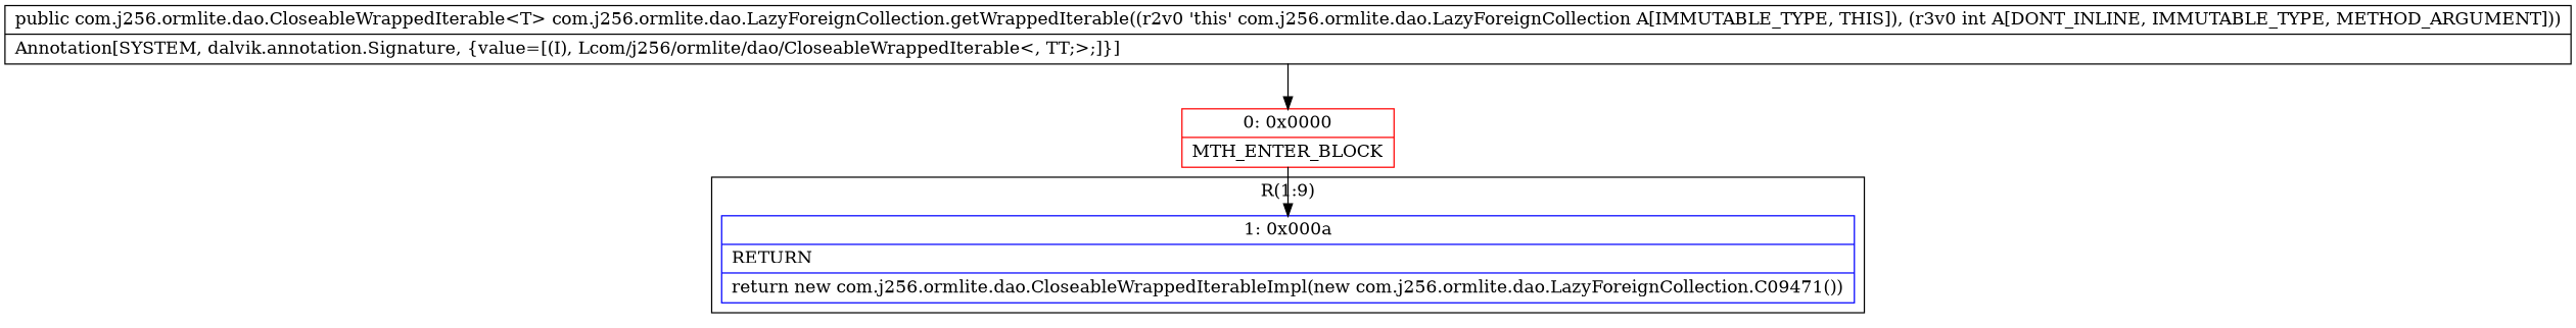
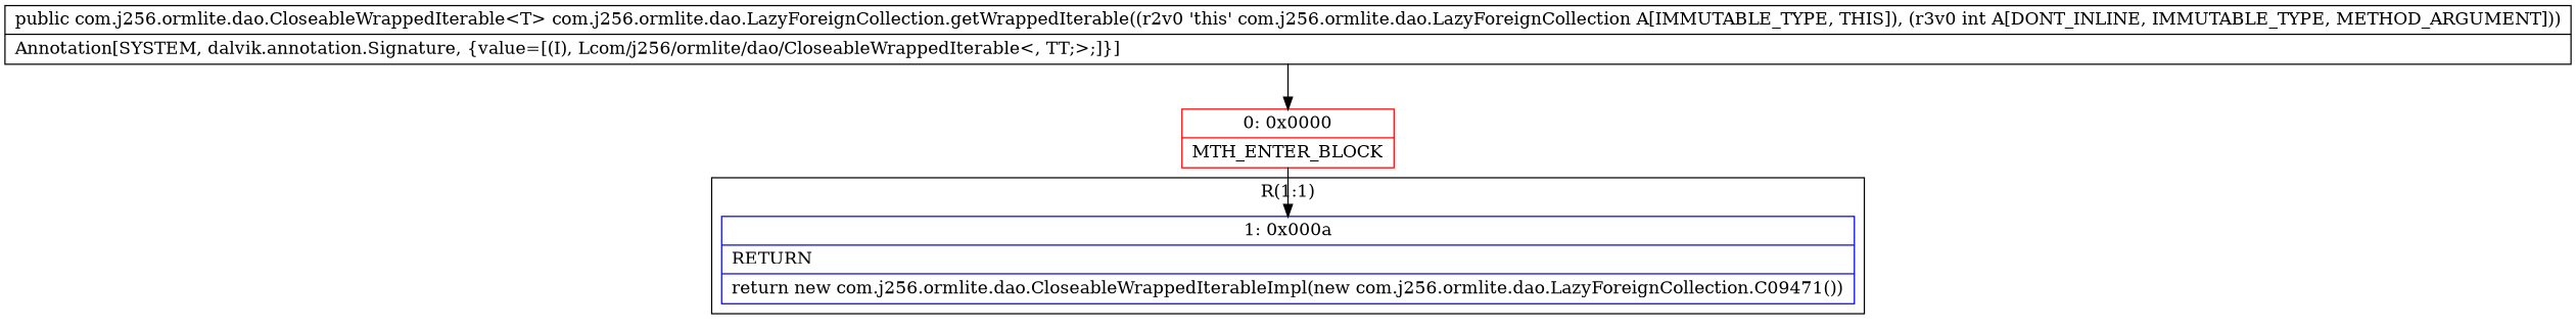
  digraph {
    node [shape=record]
    n1 [color=blue label="{1\:\ 0x000a|RETURN\l|return new com.j256.ormlite.dao.CloseableWrappedIterableImpl(new com.j256.ormlite.dao.LazyForeignCollection.C09471())\l}"]
    n2 [color=red label="{0\:\ 0x0000|MTH_ENTER_BLOCK\l}"]
    n3 [label="{public com.j256.ormlite.dao.CloseableWrappedIterable\<T\> com.j256.ormlite.dao.LazyForeignCollection.getWrappedIterable((r2v0 'this' com.j256.ormlite.dao.LazyForeignCollection A[IMMUTABLE_TYPE, THIS]), (r3v0 int A[DONT_INLINE, IMMUTABLE_TYPE, METHOD_ARGUMENT]))  | Annotation[SYSTEM, dalvik.annotation.Signature, \{value=[(I), Lcom\/j256\/ormlite\/dao\/CloseableWrappedIterable\<, TT;\>;]\}]\l}"]
    subgraph cluster_1 {
-     label="R(1:9)"
+     label="R(1:1)"
      n1
    }
    n2 -> n1
    n3 -> n2
  }
